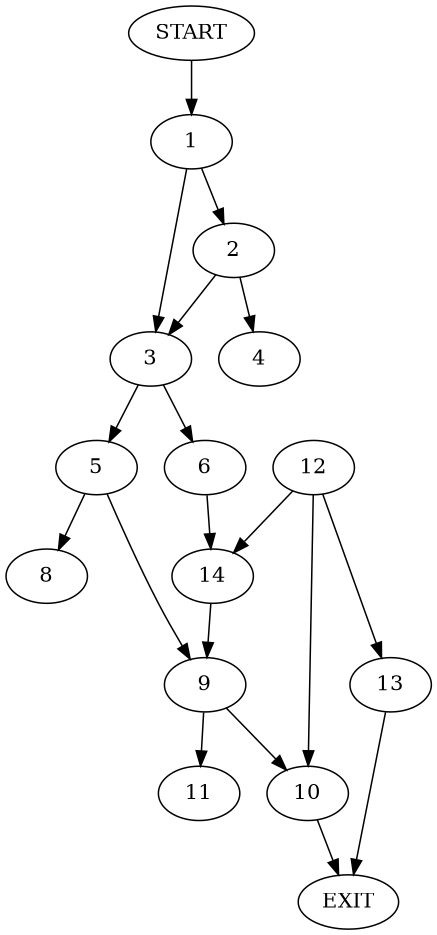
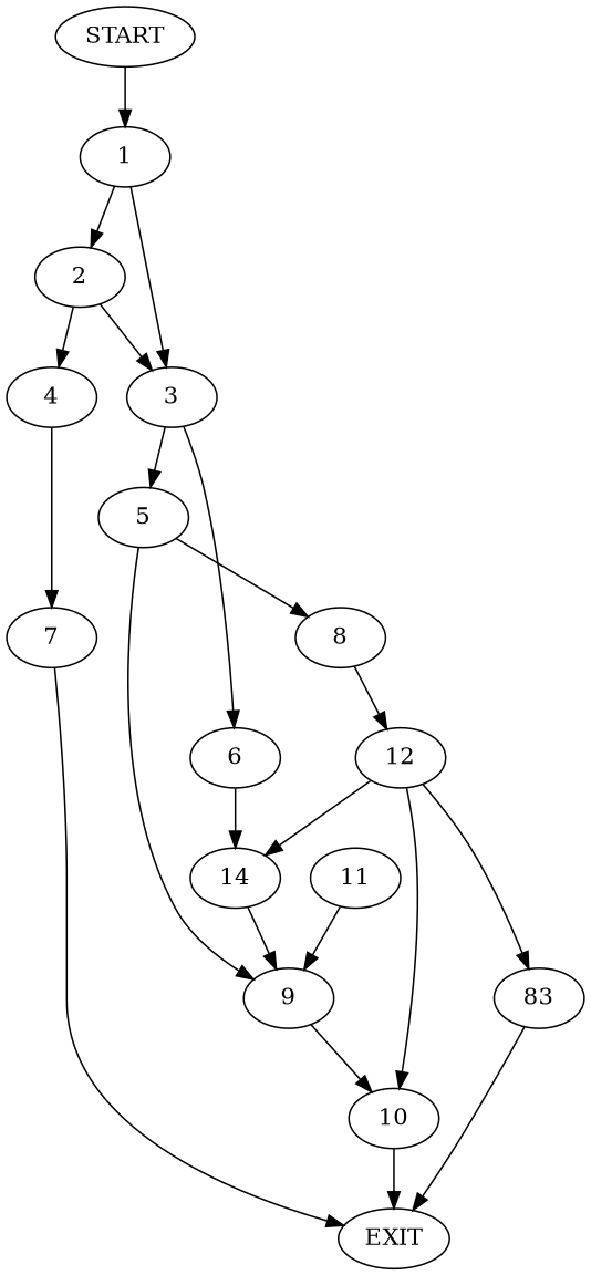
  digraph {
    n1 [label=START]
    1
    2
    3
    n5 [label=EXIT]
    4
    5
    6
+   7
    8
    9
    14
    12
    10
    11
-   13
+   13 [label=83]
    n1 -> 1
    1 -> 2
    1 -> 3
    2 -> 3
    2 -> 4
    3 -> 5
    3 -> 6
+   4 -> 7
    5 -> 8
    5 -> 9
    6 -> 14
+   7 -> n5
+   8 -> 12
    9 -> 10
-   9 -> 11
+   11 -> 9
    14 -> 9
    12 -> 14
    12 -> 10
    12 -> 13
    10 -> n5
    13 -> n5
  }
